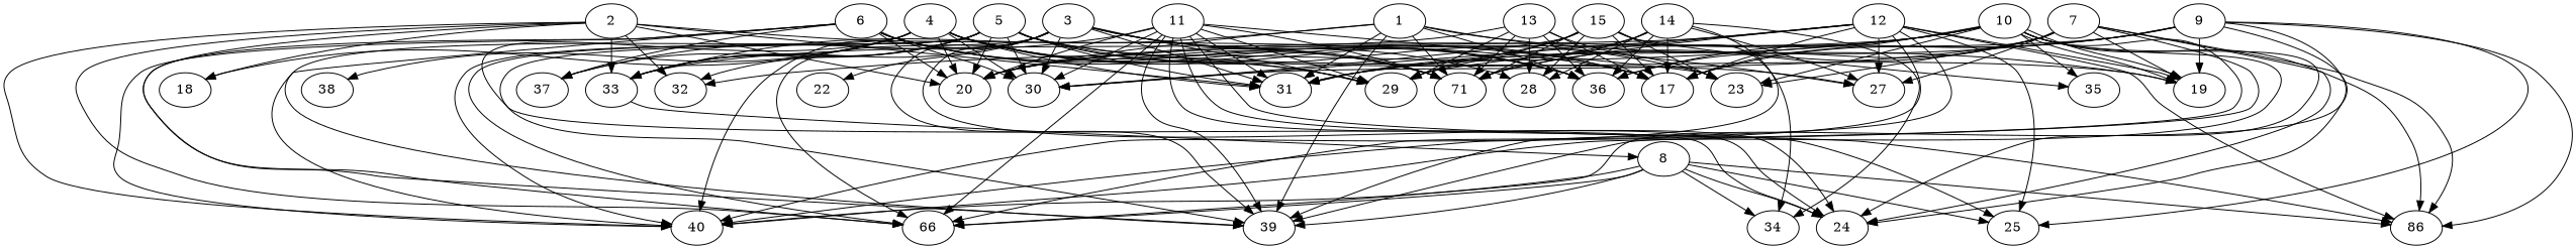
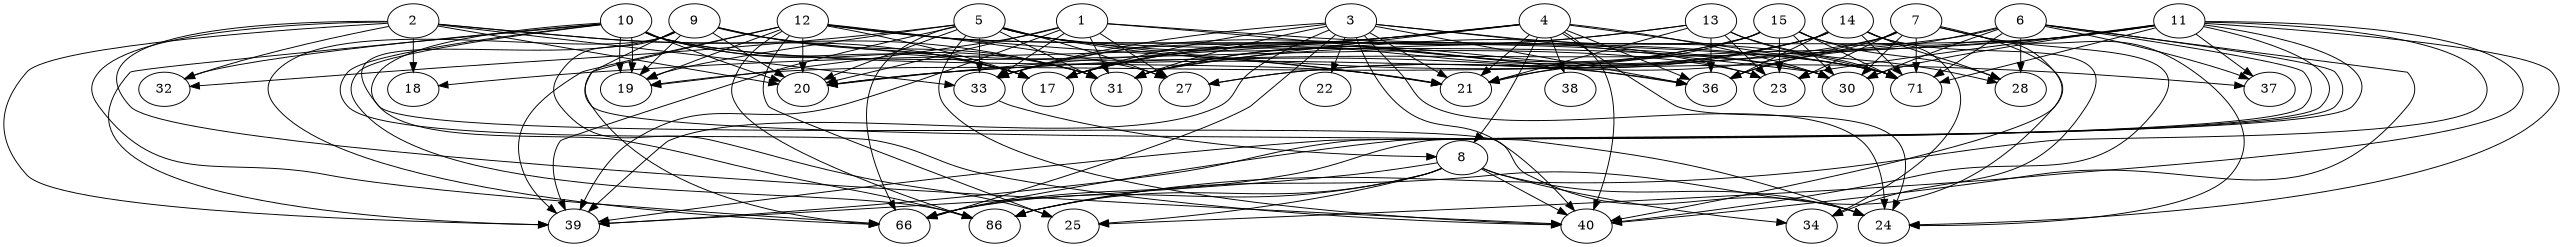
  digraph {
    node [alpha=0.17]
    1 [alpha=0.10 expect_size=3409749460320578961408]
    19 [alpha=0.04 expect_size=14389954647050992746496]
    20 [alpha=0.10 expect_size=71267045671777184]
    n4 [alpha=0.12 expect_size=9581018122044641280 label=71]
    27 [alpha=0.18 expect_size=248884583454329760]
    31 [alpha=0.00 expect_size=2630206324552339816448]
    33 [alpha=0.14 expect_size=2097680618073150720]
    36 [alpha=0.03 expect_size=66867561883928363008]
    39 [alpha=0.06 expect_size=75876829197599360]
    8 [alpha=0.04 expect_size=8117772020395251073024]
    2 [alpha=0.06 expect_size=2079378046654518016]
    n12 [alpha=0.12 expect_size=417646103281769906176 label=66]
    17 [alpha=0.07 expect_size=10206537446437804032]
    18 [alpha=0.15 expect_size=13433925691954941657088]
    32 [alpha=0.13 expect_size=14813892739598256]
    40 [alpha=0.19 expect_size=2642733276106609152]
    3 [alpha=0.09 expect_size=4110276465321825792]
    22 [alpha=0.07 expect_size=909710207312750592]
    24 [alpha=0.09 expect_size=4307219585099951505408]
-   29 [alpha=0.05 expect_size=172636163782331072512]
+   29 [alpha=0.05 expect_size=172636163782331072512 label=21]
    30 [expect_size=6304448072955691008]
    4 [alpha=0.19 expect_size=418627238549540416]
    38 [alpha=0.10 expect_size=1467748349280175]
    5 [alpha=0.00 expect_size=4293678934655923912704]
    23 [alpha=0.07 expect_size=404037085134933983232]
    37 [alpha=0.03 expect_size=25475680038643836]
    6 [alpha=0.15 expect_size=8586645081258234]
    28 [alpha=0.19 expect_size=3764011521091646]
    7 [alpha=0.14 expect_size=10468665783396259840]
    n30 [alpha=0.20 expect_size=136880988805767626752 label=86]
    25 [alpha=0.03 expect_size=20843873145077028]
    34 [alpha=0.08 expect_size=2395066996507579252736]
    9 [expect_size=69156156177002568]
    10 [alpha=0.20 expect_size=12131836633292344]
-   35 [alpha=0.15 expect_size=119229142152363056]
    11 [alpha=0.05 expect_size=80058490864715600]
    12 [expect_size=1018665993779544064000]
    13 [expect_size=79897918460270592]
    14 [alpha=0.13 expect_size=10064665252995268608000]
    15 [alpha=0.18 expect_size=415915835092839296]
    1 -> 19
    1 -> 20
    1 -> n4
    1 -> 27
    1 -> 31
    1 -> 33
    1 -> 36
    1 -> 39
    33 -> 8
    8 -> 39
    8 -> n12
    8 -> 40
    8 -> 24
    8 -> n30
    8 -> 25
    8 -> 34
    2 -> 20
    2 -> 31
    2 -> 33
    2 -> 39
    2 -> n12
    2 -> 17
    2 -> 18
    2 -> 32
    2 -> 40
    3 -> n4
    3 -> 31
    3 -> 33
    3 -> 36
    3 -> 39
    3 -> n12
    3 -> 17
    3 -> 40
    3 -> 22
    3 -> 24
    3 -> 29
    3 -> 30
    4 -> 20
    4 -> n4
    4 -> 31
    4 -> 33
    4 -> 36
-   4 -> 17
+   4 -> 8
    4 -> 18
    4 -> 40
    4 -> 24
    4 -> 29
    4 -> 30
    4 -> 38
    5 -> 19
    5 -> 20
    5 -> 27
    5 -> 31
    5 -> 33
    5 -> 39
    5 -> n12
    5 -> 32
    5 -> 40
    5 -> 29
    5 -> 30
    5 -> 23
    5 -> 37
    6 -> 20
    6 -> n4
    6 -> 36
    6 -> 39
    6 -> n12
    6 -> 40
    6 -> 30
    6 -> 37
    6 -> 28
    7 -> 19
    7 -> n4
    7 -> 27
    7 -> 36
    7 -> 40
    7 -> 24
    7 -> 30
    7 -> 23
    7 -> n30
    9 -> 19
    9 -> 20
    9 -> 31
    9 -> 36
    9 -> n12
    9 -> 17
    9 -> 24
    9 -> n30
    9 -> 25
    10 -> 19
    10 -> 19
    10 -> 20
    10 -> 31
    10 -> 39
    10 -> 17
    10 -> 32
    10 -> 40
    10 -> 24
    10 -> 29
    10 -> 23
    10 -> n30
-   10 -> 35
    11 -> 20
    11 -> n4
    11 -> 31
    11 -> 39
    11 -> n12
    11 -> 24
    11 -> 29
    11 -> 30
    11 -> 23
    11 -> 37
    11 -> n30
    11 -> 25
    12 -> 19
    12 -> 20
    12 -> n4
    12 -> 27
    12 -> 39
    12 -> n12
    12 -> 17
    12 -> 29
    12 -> 30
    12 -> n30
    12 -> 25
    13 -> n4
    13 -> 33
    13 -> 36
    13 -> 17
    13 -> 29
    13 -> 23
    13 -> 28
    14 -> n4
    14 -> 27
    14 -> 31
    14 -> 36
    14 -> 17
    14 -> 40
    14 -> 28
    14 -> 34
    15 -> n4
    15 -> 31
    15 -> 17
    15 -> 29
    15 -> 30
    15 -> 23
    15 -> 28
    15 -> 34
-   15 -> 35
  }
